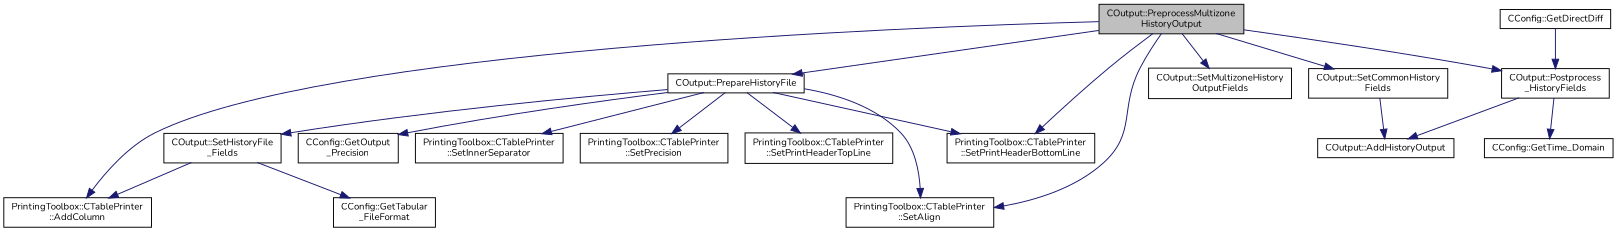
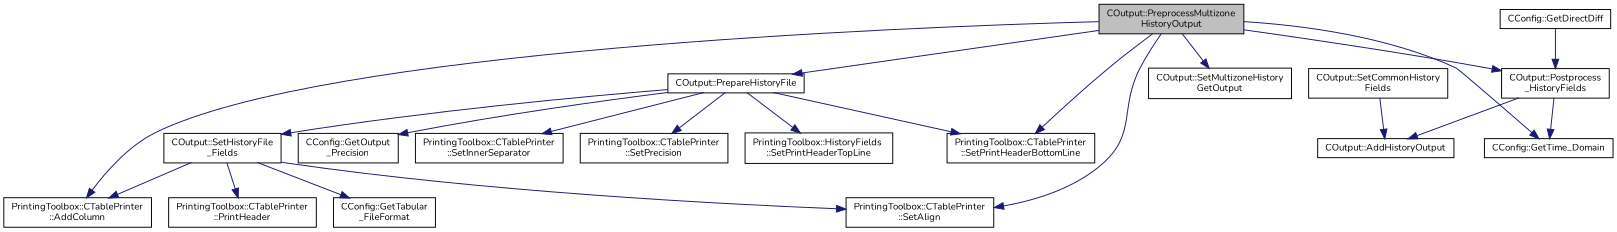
  digraph {
    fontname=Nunito
    rankdir=TB
    node [color=black fillcolor=white fontname=Nunito fontsize=10 shape=record style=filled]
    edge [color=midnightblue fontname=Nunito fontsize=10 labelfontname=Helvetica labelfontsize=10 style=solid]
    n1 [fillcolor=grey75 fontcolor=black height=0.2 label="COutput::PreprocessMultizone\lHistoryOutput" width=0.4]
    n2 [height=0.2 label="PrintingToolbox::CTablePrinter\l::AddColumn" width=0.4]
    n3 [height=0.2 label="COutput::Postprocess\l_HistoryFields" width=0.4]
    n4 [height=0.2 label="COutput::PrepareHistoryFile" width=0.4]
    n5 [height=0.2 label="PrintingToolbox::CTablePrinter\l::SetAlign" width=0.4]
    n6 [height=0.2 label="PrintingToolbox::CTablePrinter\l::SetPrintHeaderBottomLine" width=0.4]
    n7 [height=0.2 label="COutput::SetCommonHistory\lFields" width=0.4]
-   n8 [height=0.2 label="COutput::SetMultizoneHistory\lOutputFields" width=0.4]
+   n8 [height=0.2 label="COutput::SetMultizoneHistory\lGetOutput" width=0.4]
    n9 [height=0.2 label="COutput::AddHistoryOutput" width=0.4]
    n10 [height=0.2 label="CConfig::GetTime_Domain" width=0.4]
    n11 [height=0.2 label="CConfig::GetOutput\l_Precision" width=0.4]
    n12 [height=0.2 label="COutput::SetHistoryFile\l_Fields" width=0.4]
    n13 [height=0.2 label="PrintingToolbox::CTablePrinter\l::SetInnerSeparator" width=0.4]
    n14 [height=0.2 label="PrintingToolbox::CTablePrinter\l::SetPrecision" width=0.4]
-   n15 [height=0.2 label="PrintingToolbox::CTablePrinter\l::SetPrintHeaderTopLine" width=0.4]
+   n15 [height=0.2 label="PrintingToolbox::HistoryFields\l::SetPrintHeaderTopLine" width=0.4]
    n16 [height=0.2 label="CConfig::GetDirectDiff" width=0.4]
    n17 [height=0.2 label="CConfig::GetTabular\l_FileFormat" width=0.4]
+   n18 [height=0.2 label="PrintingToolbox::CTablePrinter\l::PrintHeader" width=0.4]
    n1 -> n2
    n1 -> n3
    n1 -> n4
    n1 -> n5
    n1 -> n6
-   n1 -> n7
+   n1 -> n10
    n1 -> n8
    n3 -> n9
    n3 -> n10
-   n4 -> n5
+   n12 -> n5
    n4 -> n6
    n4 -> n11
    n4 -> n12
    n4 -> n13
    n4 -> n14
    n4 -> n15
    n7 -> n9
    n12 -> n2
    n12 -> n17
+   n12 -> n18
    n16 -> n3
  }
